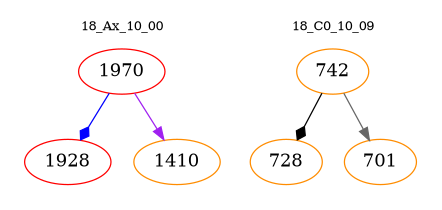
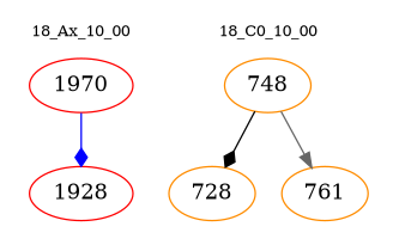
  digraph {
    node [color=darkorange]
    edge [arrowhead=diamond]
    n1 [color=red label=1970]
    n2 [color=red label=1928]
-   n3 [label=1410]
-   n4 [label=742]
+   n4 [label=748]
    n5 [label=728]
-   n6 [label=701]
+   n6 [label=761]
    subgraph cluster_1 {
      color=white
      fontsize=10
      label="18_Ax_10_00"
      n1
      n2
-     n3
    }
    subgraph cluster_2 {
      color=white
      fontsize=10
-     label="18_C0_10_09"
+     label="18_C0_10_00"
      n4
      n5
      n6
    }
    n1 -> n2 [color=blue]
-   n1 -> n3 [arrowhead=normal color=purple]
    n4 -> n5 [color=black]
    n4 -> n6 [arrowhead=normal color=gray40]
  }
